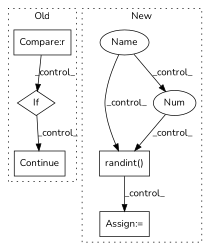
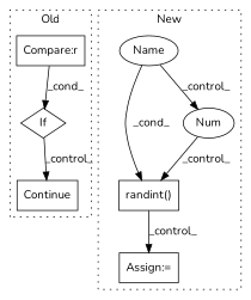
  digraph {
    fontname=Nunito
    node [fontname=Nunito l=3 shape=box]
    edge [fontname=Nunito]
    n1 [a=43 l=8 label=Continue s=2477]
    n2 [a=96 label=If s=2414 shape=diamond]
    n3 [a=40 l=42 label="Compare:r" s=2417]
    n4 [a=75 l="43,23" label="randint()" s="2914,3025"]
    n5 [a=87 l=6 label=Name s=2801 shape=ellipse]
    n6 [a=68 label="Assign:=" s=2911]
    n7 [a=76 l=1 label=Num s=2957 shape=ellipse]
    subgraph cluster_1 {
      label=Old
      style=dotted
      n1
      n2
      n3
    }
    subgraph cluster_2 {
      label=New
      style=dotted
      n4
      n5
      n6
      n7
    }
    n2 -> n1 [label=_control_]
-   n3 -> n2 [label=_control_]
+   n3 -> n2 [label=_cond_]
    n4 -> n6 [label=_control_]
-   n5 -> n4 [label=_control_]
+   n5 -> n4 [label=_cond_]
    n5 -> n7 [label=_control_]
    n7 -> n4 [label=_control_]
  }
